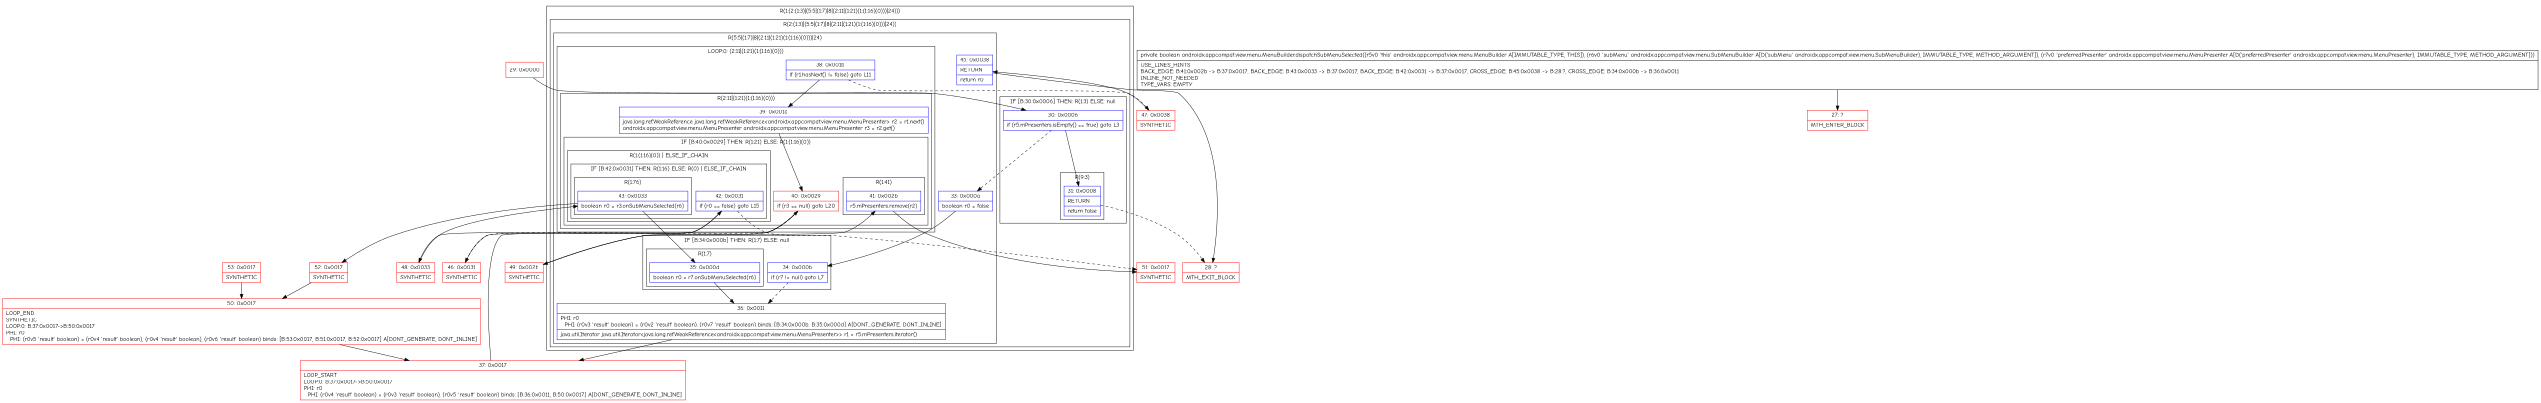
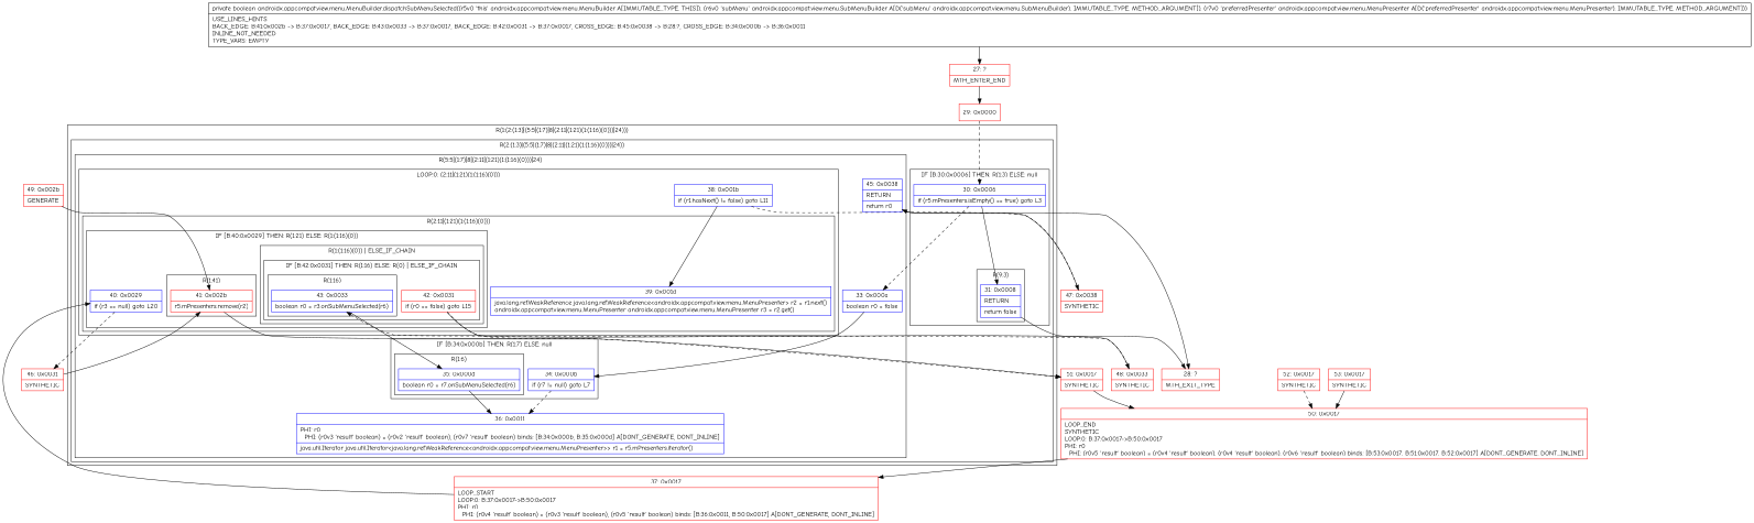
  digraph {
    fontname="Comic Neue"
    node [color=blue fontname="Comic Neue" shape=record]
    edge [fontname="Comic Neue"]
    n1 [label="{31\:\ 0x0008|RETURN\l|return false\l}"]
    n2 [label="{30\:\ 0x0006|if (r5.mPresenters.isEmpty() == true) goto L3\l}"]
    n3 [label="{35\:\ 0x000d|boolean r0 = r7.onSubMenuSelected(r6)\l}"]
    n4 [label="{34\:\ 0x000b|if (r7 != null) goto L7\l}"]
-   n5 [label="{41\:\ 0x002b|r5.mPresenters.remove(r2)\l}"]
+   n5 [color=red label="{41\:\ 0x002b|r5.mPresenters.remove(r2)\l}"]
    n6 [label="{43\:\ 0x0033|boolean r0 = r3.onSubMenuSelected(r6)\l}"]
-   n7 [label="{42\:\ 0x0031|if (r0 == false) goto L15\l}"]
-   n8 [color=red label="{40\:\ 0x0029|if (r3 == null) goto L20\l}"]
+   n7 [color=red label="{42\:\ 0x0031|if (r0 == false) goto L15\l}"]
+   n8 [label="{40\:\ 0x0029|if (r3 == null) goto L20\l}"]
    n9 [label="{39\:\ 0x001d|java.lang.ref.WeakReference java.lang.ref.WeakReference\<androidx.appcompat.view.menu.MenuPresenter\> r2 = r1.next()\landroidx.appcompat.view.menu.MenuPresenter androidx.appcompat.view.menu.MenuPresenter r3 = r2.get()\l}"]
    n10 [label="{38\:\ 0x001b|if (r1.hasNext() != false) goto L11\l}"]
    n11 [label="{33\:\ 0x000a|boolean r0 = false\l}"]
    n12 [label="{36\:\ 0x0011|PHI: r0 \l  PHI: (r0v3 'result' boolean) = (r0v2 'result' boolean), (r0v7 'result' boolean) binds: [B:34:0x000b, B:35:0x000d] A[DONT_GENERATE, DONT_INLINE]\l|java.util.Iterator java.util.Iterator\<java.lang.ref.WeakReference\<androidx.appcompat.view.menu.MenuPresenter\>\> r1 = r5.mPresenters.iterator()\l}"]
    n13 [label="{45\:\ 0x0038|RETURN\l|return r0\l}"]
-   n14 [color=red label="{28\:\ ?|MTH_EXIT_BLOCK\l}"]
+   n14 [color=red label="{28\:\ ?|MTH_EXIT_TYPE\l}"]
    n15 [color=red label="{51\:\ 0x0017|SYNTHETIC\l}"]
    n16 [color=red label="{52\:\ 0x0017|SYNTHETIC\l}"]
    n17 [color=red label="{48\:\ 0x0033|SYNTHETIC\l}"]
    n18 [color=red label="{46\:\ 0x0031|SYNTHETIC\l}"]
-   n19 [color=red label="{49\:\ 0x002b|SYNTHETIC\l}"]
+   n19 [color=red label="{49\:\ 0x002b|GENERATE\l}"]
    n20 [color=red label="{47\:\ 0x0038|SYNTHETIC\l}"]
    n21 [color=red label="{37\:\ 0x0017|LOOP_START\lLOOP:0: B:37:0x0017\-\>B:50:0x0017\lPHI: r0 \l  PHI: (r0v4 'result' boolean) = (r0v3 'result' boolean), (r0v5 'result' boolean) binds: [B:36:0x0011, B:50:0x0017] A[DONT_GENERATE, DONT_INLINE]\l}"]
    n22 [color=red label="{53\:\ 0x0017|SYNTHETIC\l}"]
    n23 [color=red label="{50\:\ 0x0017|LOOP_END\lSYNTHETIC\lLOOP:0: B:37:0x0017\-\>B:50:0x0017\lPHI: r0 \l  PHI: (r0v5 'result' boolean) = (r0v4 'result' boolean), (r0v4 'result' boolean), (r0v6 'result' boolean) binds: [B:53:0x0017, B:51:0x0017, B:52:0x0017] A[DONT_GENERATE, DONT_INLINE]\l}"]
-   n24 [color=red label="{27\:\ ?|MTH_ENTER_BLOCK\l}"]
+   n24 [color=red label="{27\:\ ?|MTH_ENTER_END\l}"]
    n25 [color=red label="{29\:\ 0x0000}"]
    n26 [label="{private boolean androidx.appcompat.view.menu.MenuBuilder.dispatchSubMenuSelected((r5v0 'this' androidx.appcompat.view.menu.MenuBuilder A[IMMUTABLE_TYPE, THIS]), (r6v0 'subMenu' androidx.appcompat.view.menu.SubMenuBuilder A[D('subMenu' androidx.appcompat.view.menu.SubMenuBuilder), IMMUTABLE_TYPE, METHOD_ARGUMENT]), (r7v0 'preferredPresenter' androidx.appcompat.view.menu.MenuPresenter A[D('preferredPresenter' androidx.appcompat.view.menu.MenuPresenter), IMMUTABLE_TYPE, METHOD_ARGUMENT]))  | USE_LINES_HINTS\lBACK_EDGE: B:41:0x002b \-\> B:37:0x0017, BACK_EDGE: B:43:0x0033 \-\> B:37:0x0017, BACK_EDGE: B:42:0x0031 \-\> B:37:0x0017, CROSS_EDGE: B:45:0x0038 \-\> B:28:?, CROSS_EDGE: B:34:0x000b \-\> B:36:0x0011\lINLINE_NOT_NEEDED\lTYPE_VARS: EMPTY\l}" color=""]
    subgraph cluster_1 {
      label="R(1:(2:(1:3)|(5:5|(1:7)|8|(2:11|(1:21)(1:(1:16)(0)))|24)))"
      subgraph cluster_2 {
        label="R(2:(1:3)|(5:5|(1:7)|8|(2:11|(1:21)(1:(1:16)(0)))|24))"
        subgraph cluster_3 {
          label="IF [B:30:0x0006] THEN: R(1:3) ELSE: null"
          n2
          subgraph cluster_4 {
            label="R(9:3)"
            n1
          }
        }
        subgraph cluster_5 {
          label="R(5:5|(1:7)|8|(2:11|(1:21)(1:(1:16)(0)))|24)"
          n11
          n12
          n13
          subgraph cluster_6 {
            label="IF [B:34:0x000b] THEN: R(1:7) ELSE: null"
            n4
            subgraph cluster_7 {
-             label="R(1:7)"
+             label="R(1:6)"
              n3
            }
          }
          subgraph cluster_8 {
            label="LOOP:0: (2:11|(1:21)(1:(1:16)(0)))"
            n10
            subgraph cluster_9 {
              label="R(2:11|(1:21)(1:(1:16)(0)))"
              n9
              subgraph cluster_10 {
                label="IF [B:40:0x0029] THEN: R(1:21) ELSE: R(1:(1:16)(0))"
                n8
                subgraph cluster_11 {
                  label="R(1:41)"
                  n5
                }
                subgraph cluster_12 {
                  label="R(1:(1:16)(0)) | ELSE_IF_CHAIN\l"
                  subgraph cluster_13 {
                    label="IF [B:42:0x0031] THEN: R(1:16) ELSE: R(0) | ELSE_IF_CHAIN\l"
                    n7
                    subgraph cluster_14 {
-                     label="R(1:76)"
+                     label="R(1:16)"
                      n6
                    }
                    subgraph cluster_15 {
                      label="R(0)"
                    }
                  }
                }
              }
            }
          }
        }
      }
    }
-   n1 -> n14 [style=dashed]
+   n1 -> n14
    n2 -> n1
    n2 -> n11 [style=dashed]
    n3 -> n12
    n4 -> n12 [style=dashed]
    n5 -> n15
    n6 -> n3
-   n6 -> n16
    n7 -> n15 [style=dashed]
    n7 -> n17
    n8 -> n18 [style=dashed]
-   n8 -> n19
-   n9 -> n8
    n10 -> n9
    n10 -> n20 [style=dashed]
    n11 -> n4
-   n12 -> n21
    n13 -> n14
-   n16 -> n23
-   n17 -> n6
-   n18 -> n7
+   n15 -> n23
+   n16 -> n23 [style=dashed]
+   n17 -> n6 [style=dashed]
+   n18 -> n5
    n19 -> n5
    n20 -> n13
    n21 -> n8
    n22 -> n23
    n23 -> n21
-   n25 -> n2
+   n24 -> n25
+   n25 -> n2 [style=dashed]
    n26 -> n24
  }
